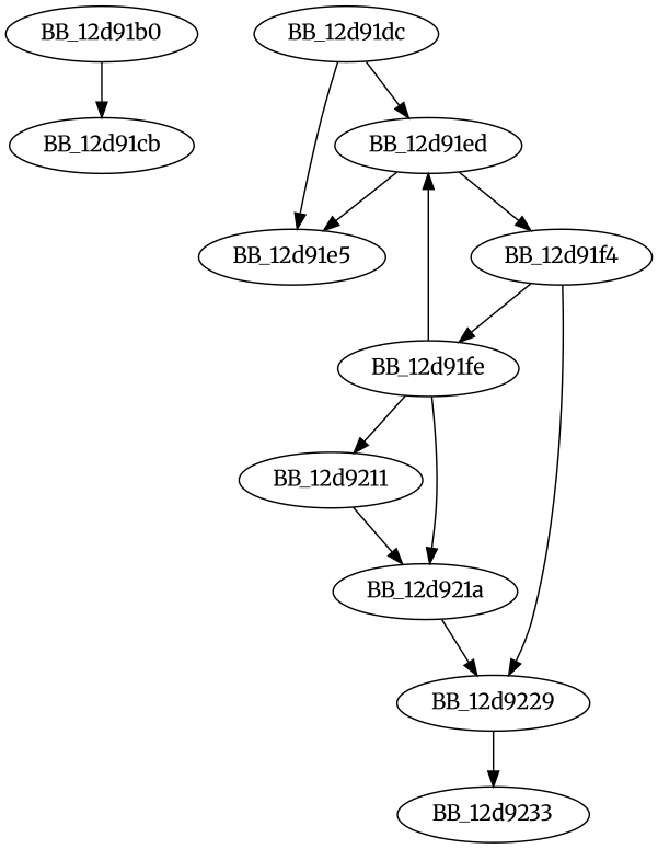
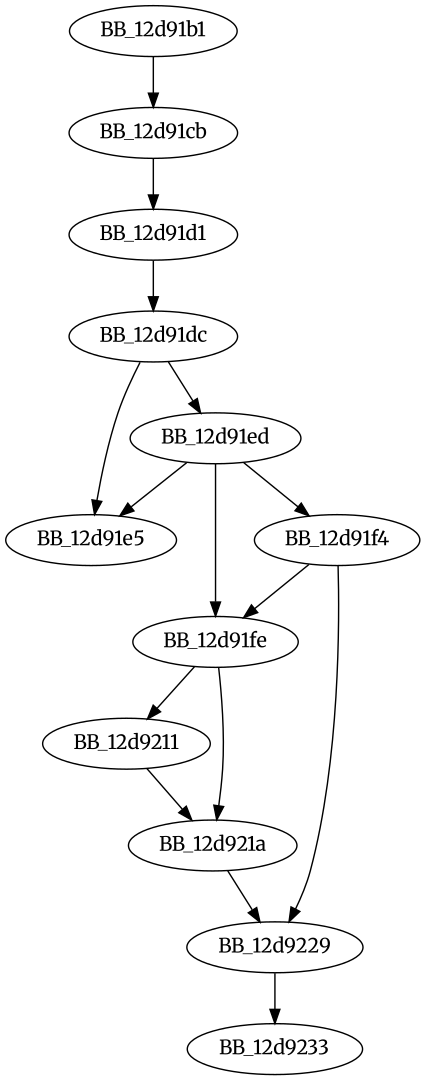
  digraph {
    fontname=Merriweather
    node [fontname=Merriweather]
    edge [fontname=Merriweather]
-   BB_12d91b0
+   BB_12d91b0 [label=BB_12d91b1]
    BB_12d91cb
+   BB_12d91d1
    BB_12d91dc
    BB_12d91e5
    BB_12d91ed
    BB_12d91f4
    BB_12d91fe
    BB_12d9229
    BB_12d9211
    BB_12d921a
    BB_12d9233
    BB_12d91b0 -> BB_12d91cb
+   BB_12d91cb -> BB_12d91d1
+   BB_12d91d1 -> BB_12d91dc
    BB_12d91dc -> BB_12d91e5
    BB_12d91dc -> BB_12d91ed
    BB_12d91ed -> BB_12d91e5
    BB_12d91ed -> BB_12d91f4
-   BB_12d91fe -> BB_12d91ed
+   BB_12d91ed -> BB_12d91fe
    BB_12d91f4 -> BB_12d91fe
    BB_12d91f4 -> BB_12d9229
    BB_12d91fe -> BB_12d9211
    BB_12d91fe -> BB_12d921a
    BB_12d9229 -> BB_12d9233
    BB_12d9211 -> BB_12d921a
    BB_12d921a -> BB_12d9229
  }
